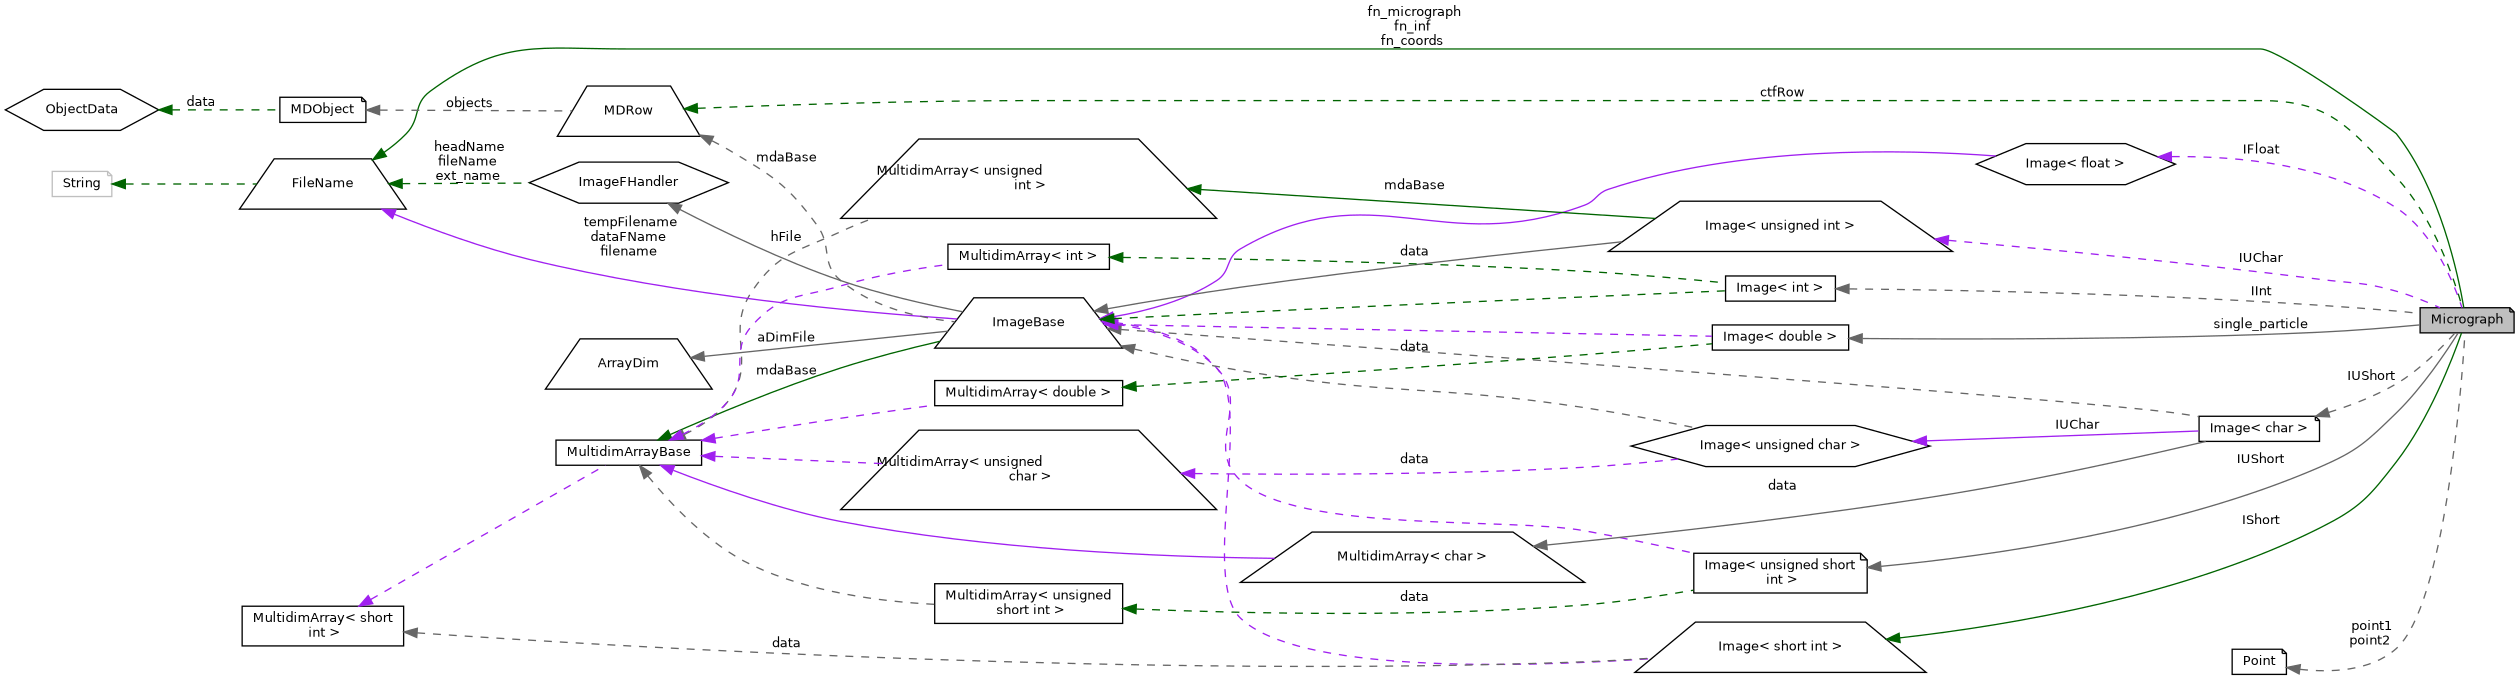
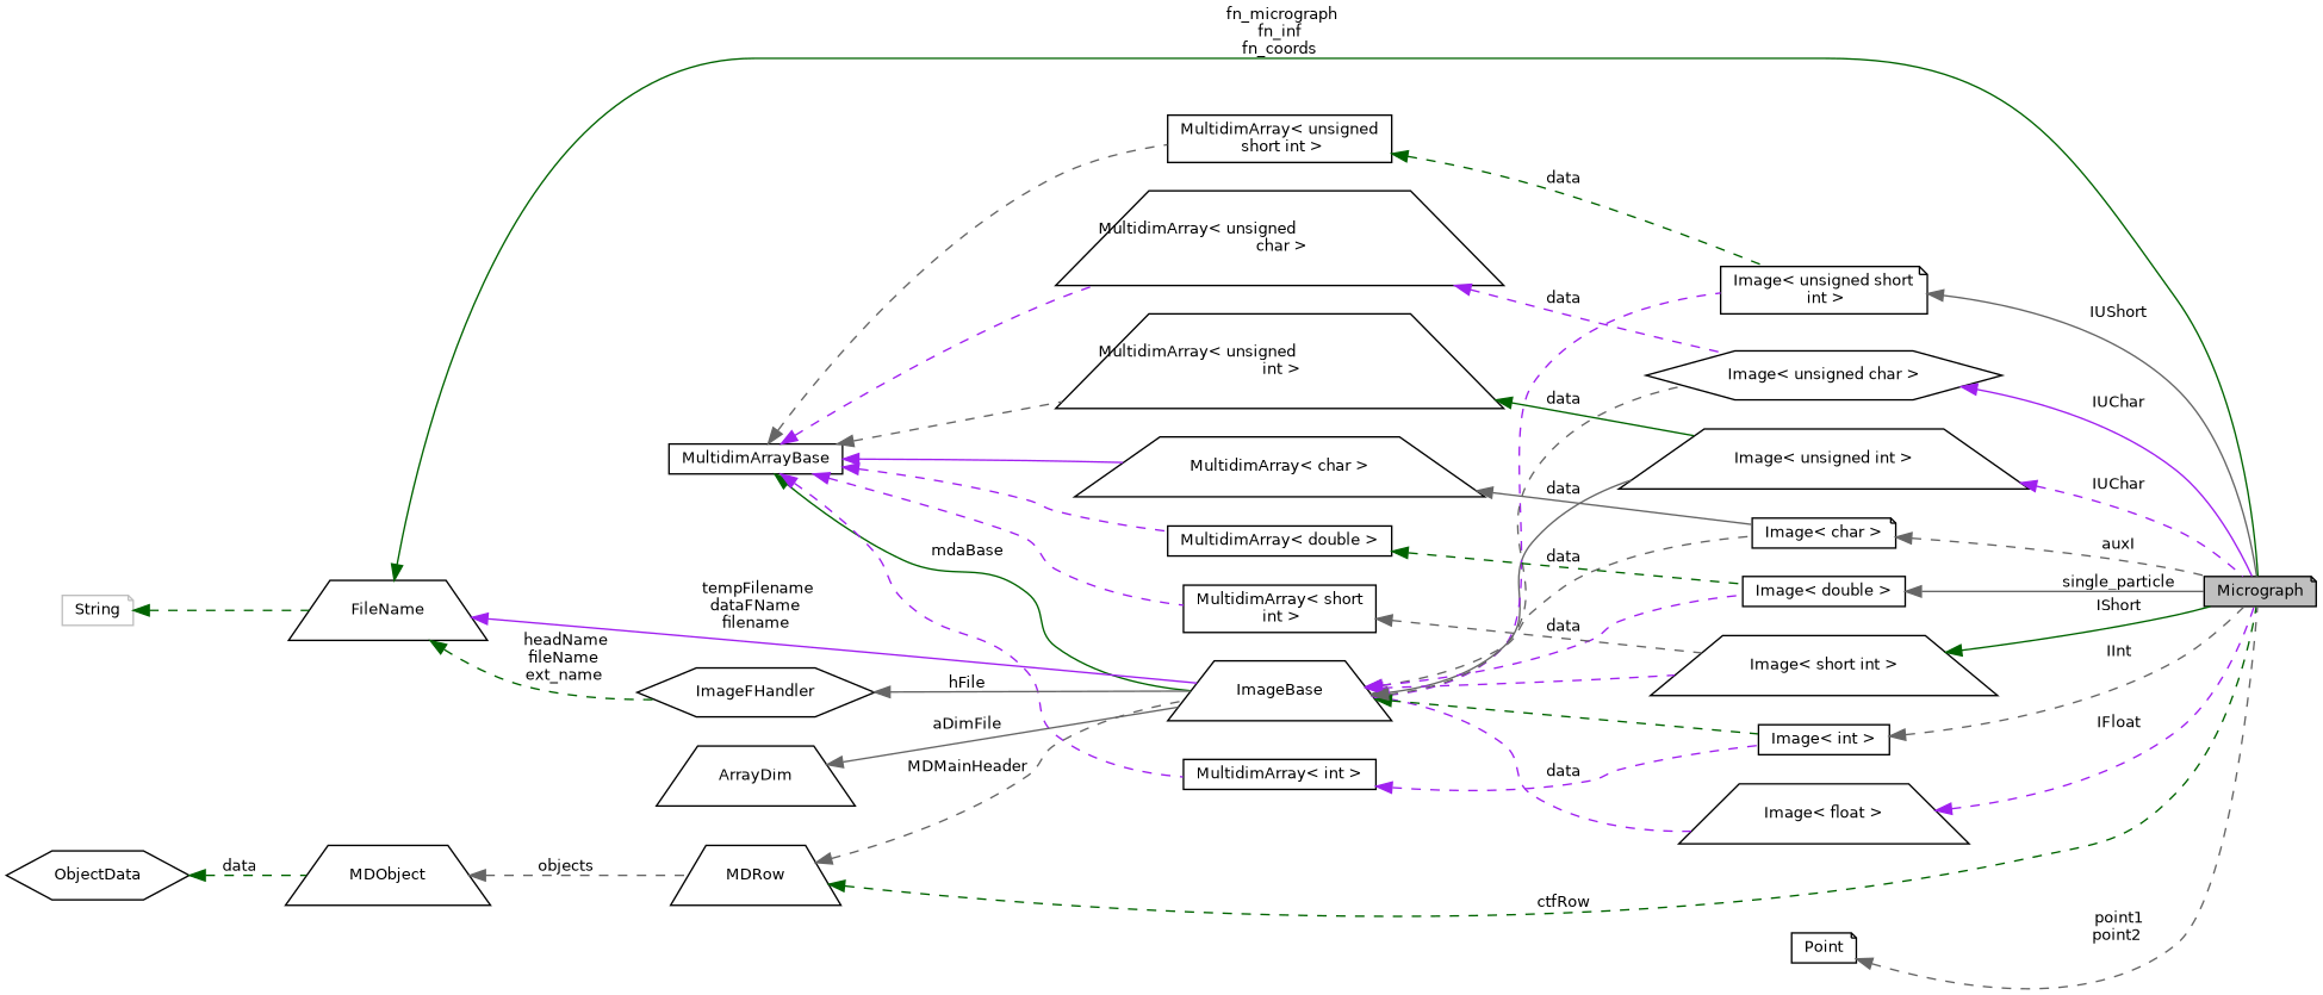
  digraph {
    rankdir=LR
    node [color=black fillcolor=white fontname=Helvetica fontsize=10 shape=trapezium style=filled]
    edge [color=gray40 dir=back fontname=Helvetica fontsize=10 labelfontname=Helvetica labelfontsize=10 style=dashed]
    n1 [fillcolor=grey75 fontcolor=black height=0.2 label=Micrograph shape=note width=0.4]
    n2 [height=0.2 label="Image\< char \>" shape=note width=0.4]
    n3 [height=0.2 label=ImageBase width=0.4]
-   n4 [height=0.2 label="Image\< float \>" shape=hexagon width=0.4]
+   n4 [height=0.2 label="Image\< float \>" width=0.4]
    n5 [height=0.2 label="Image\< unsigned int \>" width=0.4]
    n6 [height=0.2 label="Image\< unsigned short\l int \>" shape=note width=0.4]
    n7 [height=0.2 label="Image\< double \>" shape=box width=0.4]
    n8 [height=0.2 label="Image\< short int \>" width=0.4]
    n9 [height=0.2 label="Image\< int \>" shape=box width=0.4]
    n10 [height=0.2 label="Image\< unsigned char \>" shape=hexagon width=0.4]
    n11 [height=0.2 label=MultidimArrayBase shape=box width=0.4]
    n12 [height=0.2 label="MultidimArray\< char \>" width=0.4]
    n13 [height=0.2 label="MultidimArray\< unsigned\l int \>" width=0.4]
    n14 [height=0.2 label="MultidimArray\< unsigned\l short int \>" shape=box width=0.4]
    n15 [height=0.2 label="MultidimArray\< double \>" shape=box width=0.4]
    n16 [height=0.2 label="MultidimArray\< short\l int \>" shape=box width=0.4]
    n17 [height=0.2 label="MultidimArray\< int \>" shape=box width=0.4]
    n18 [height=0.2 label="MultidimArray\< unsigned\l char \>" width=0.4]
    n19 [height=0.2 label=ImageFHandler shape=hexagon width=0.4]
    n20 [height=0.2 label=FileName width=0.4]
    n21 [color=grey75 height=0.2 label=String shape=note width=0.4]
    n22 [height=0.2 label=MDRow width=0.4]
-   n23 [height=0.2 label=MDObject shape=note width=0.4]
+   n23 [height=0.2 label=MDObject width=0.4]
    n24 [height=0.2 label=ObjectData shape=hexagon width=0.4]
    n25 [height=0.2 label=ArrayDim width=0.4]
    n26 [height=0.2 label=Point shape=note width=0.4]
-   n2 -> n1 [label=" IUShort"]
+   n2 -> n1 [label=" auxI"]
    n3 -> n2
-   n3 -> n4 [color=purple style=solid]
+   n3 -> n4 [color=purple]
    n3 -> n5 [style=solid]
    n3 -> n6 [color=purple]
    n3 -> n7 [color=purple]
    n3 -> n8 [color=purple]
    n3 -> n9 [color=darkgreen]
    n3 -> n10
    n4 -> n1 [color=purple label=" IFloat"]
    n5 -> n1 [color=purple label=" IUChar"]
    n6 -> n1 [label=" IUShort" style=solid]
    n7 -> n1 [label=" single_particle" style=solid]
    n8 -> n1 [color=darkgreen label=" IShort" style=solid]
    n9 -> n1 [label=" IInt"]
-   n10 -> n2 [color=purple label=" IUChar" style=solid]
+   n10 -> n1 [color=purple label=" IUChar" style=solid]
    n11 -> n3 [color=darkgreen label=" mdaBase" style=solid]
    n11 -> n12 [color=purple style=solid]
    n11 -> n13
    n11 -> n14
    n11 -> n15 [color=purple]
-   n16 -> n11 [color=purple]
+   n11 -> n16 [color=purple]
    n11 -> n17 [color=purple]
    n11 -> n18 [color=purple]
    n12 -> n2 [label=" data" style=solid]
-   n13 -> n5 [color=darkgreen label=" mdaBase" style=solid]
+   n13 -> n5 [color=darkgreen label=" data" style=solid]
    n14 -> n6 [color=darkgreen label=" data"]
    n15 -> n7 [color=darkgreen label=" data"]
    n16 -> n8 [label=" data"]
-   n17 -> n9 [color=darkgreen label=" data"]
+   n17 -> n9 [color=purple label=" data"]
    n18 -> n10 [color=purple label=" data"]
    n19 -> n3 [label=" hFile" style=solid]
    n20 -> n1 [color=darkgreen label=" fn_micrograph\nfn_inf\nfn_coords" style=solid]
    n20 -> n3 [color=purple label=" tempFilename\ndataFName\nfilename" style=solid]
    n20 -> n19 [color=darkgreen label=" headName\nfileName\next_name"]
    n21 -> n20 [color=darkgreen]
    n22 -> n1 [color=darkgreen label=" ctfRow"]
-   n22 -> n3 [label=" mdaBase"]
+   n22 -> n3 [label=" MDMainHeader"]
    n23 -> n22 [label=" objects"]
    n24 -> n23 [color=darkgreen label=" data"]
    n25 -> n3 [label=" aDimFile" style=solid]
    n26 -> n1 [label=" point1\npoint2"]
  }
